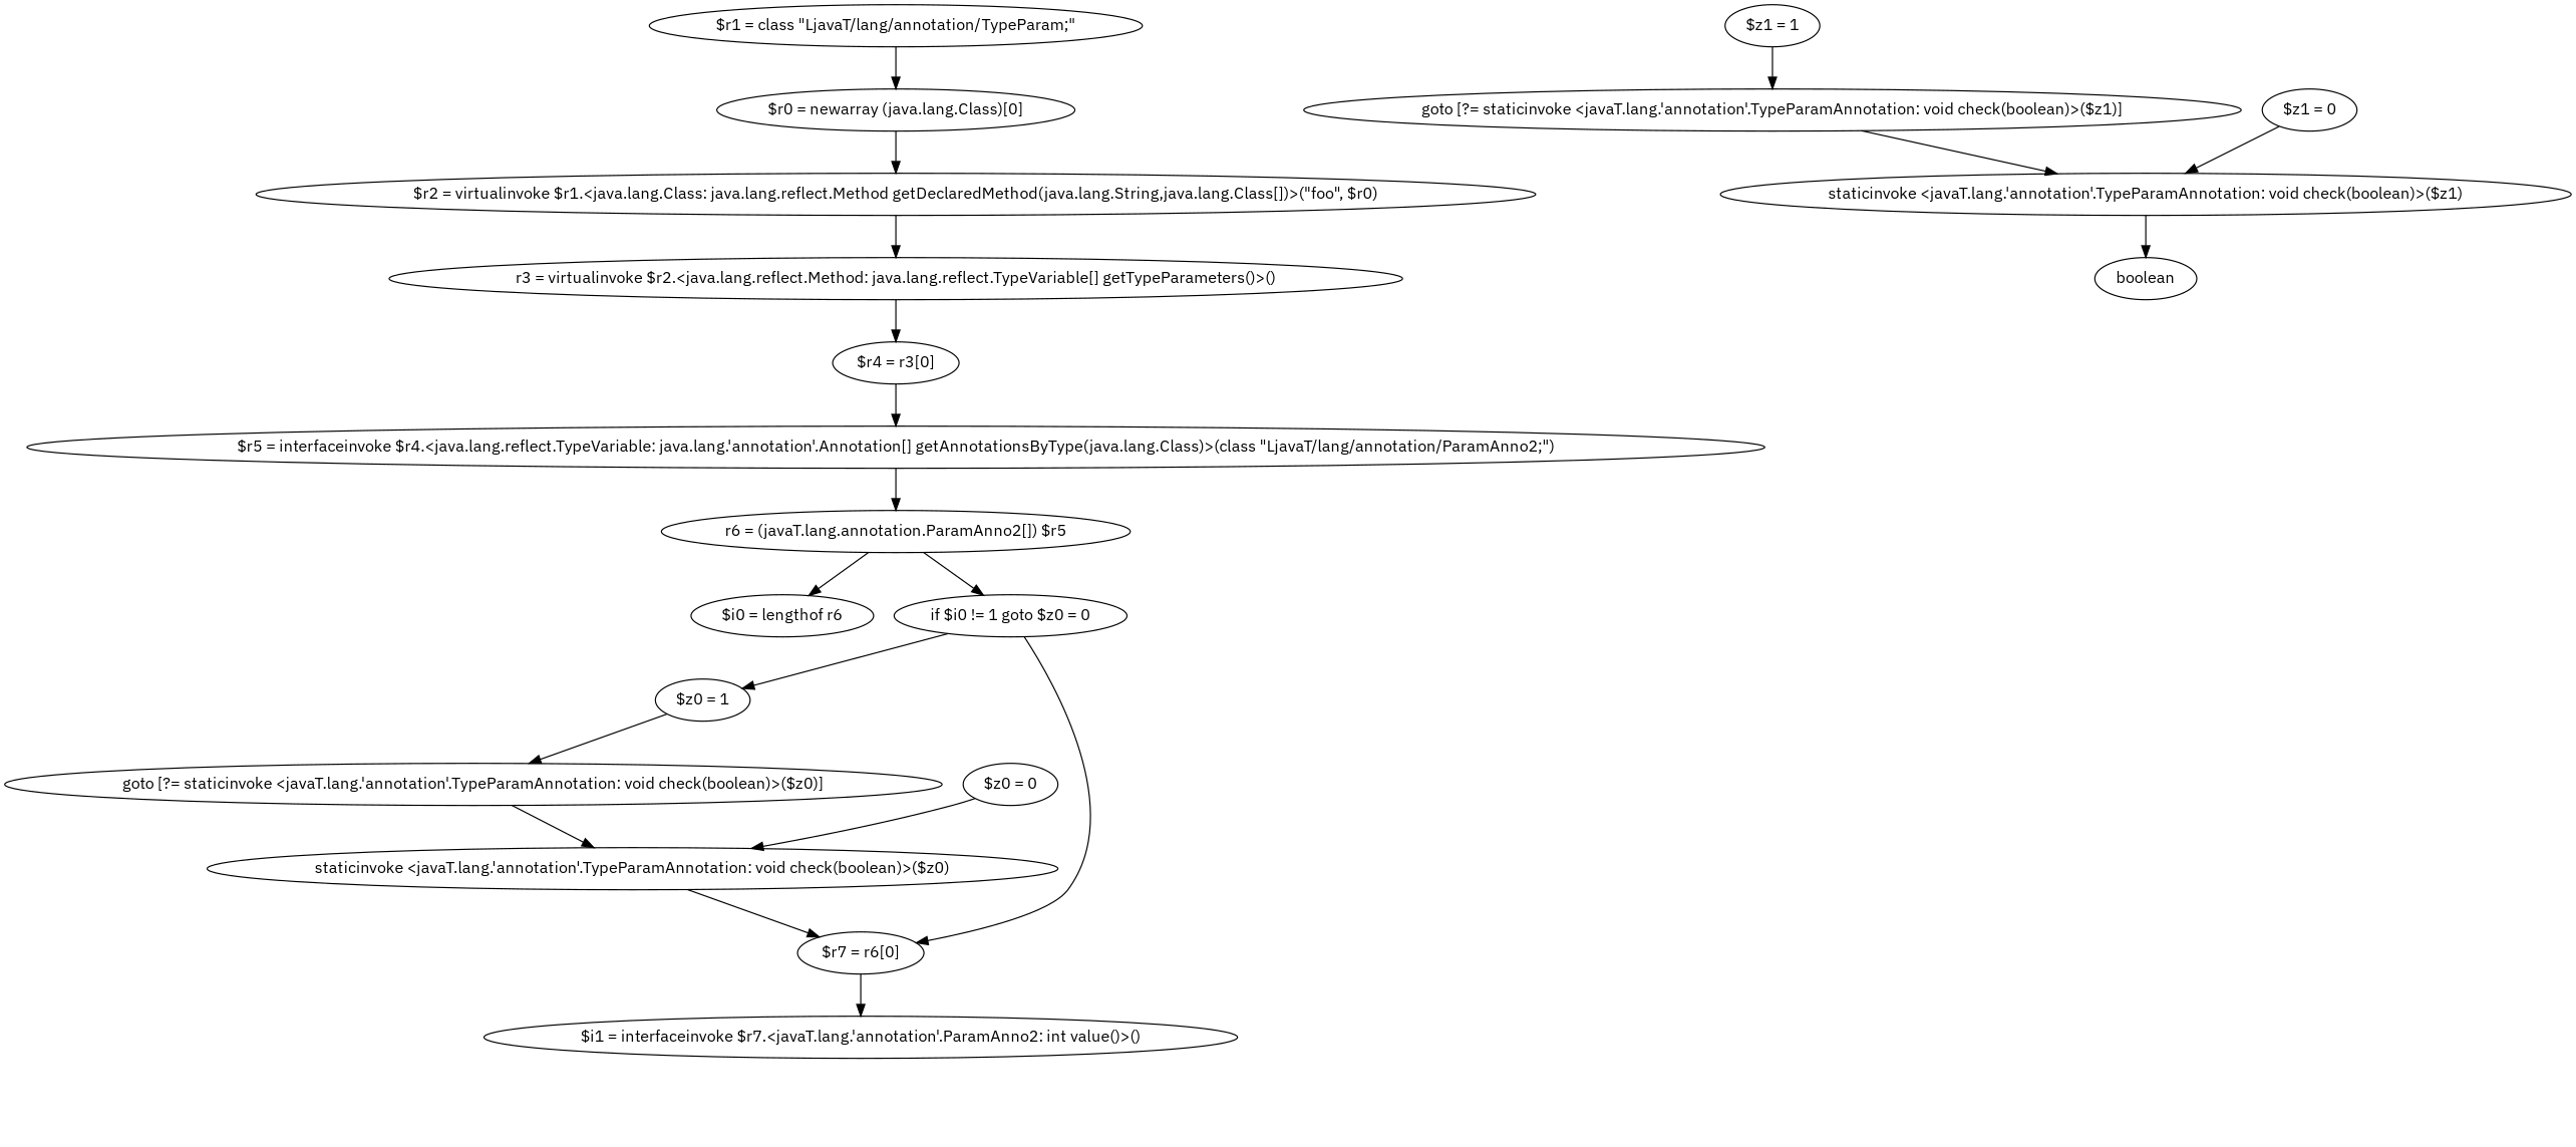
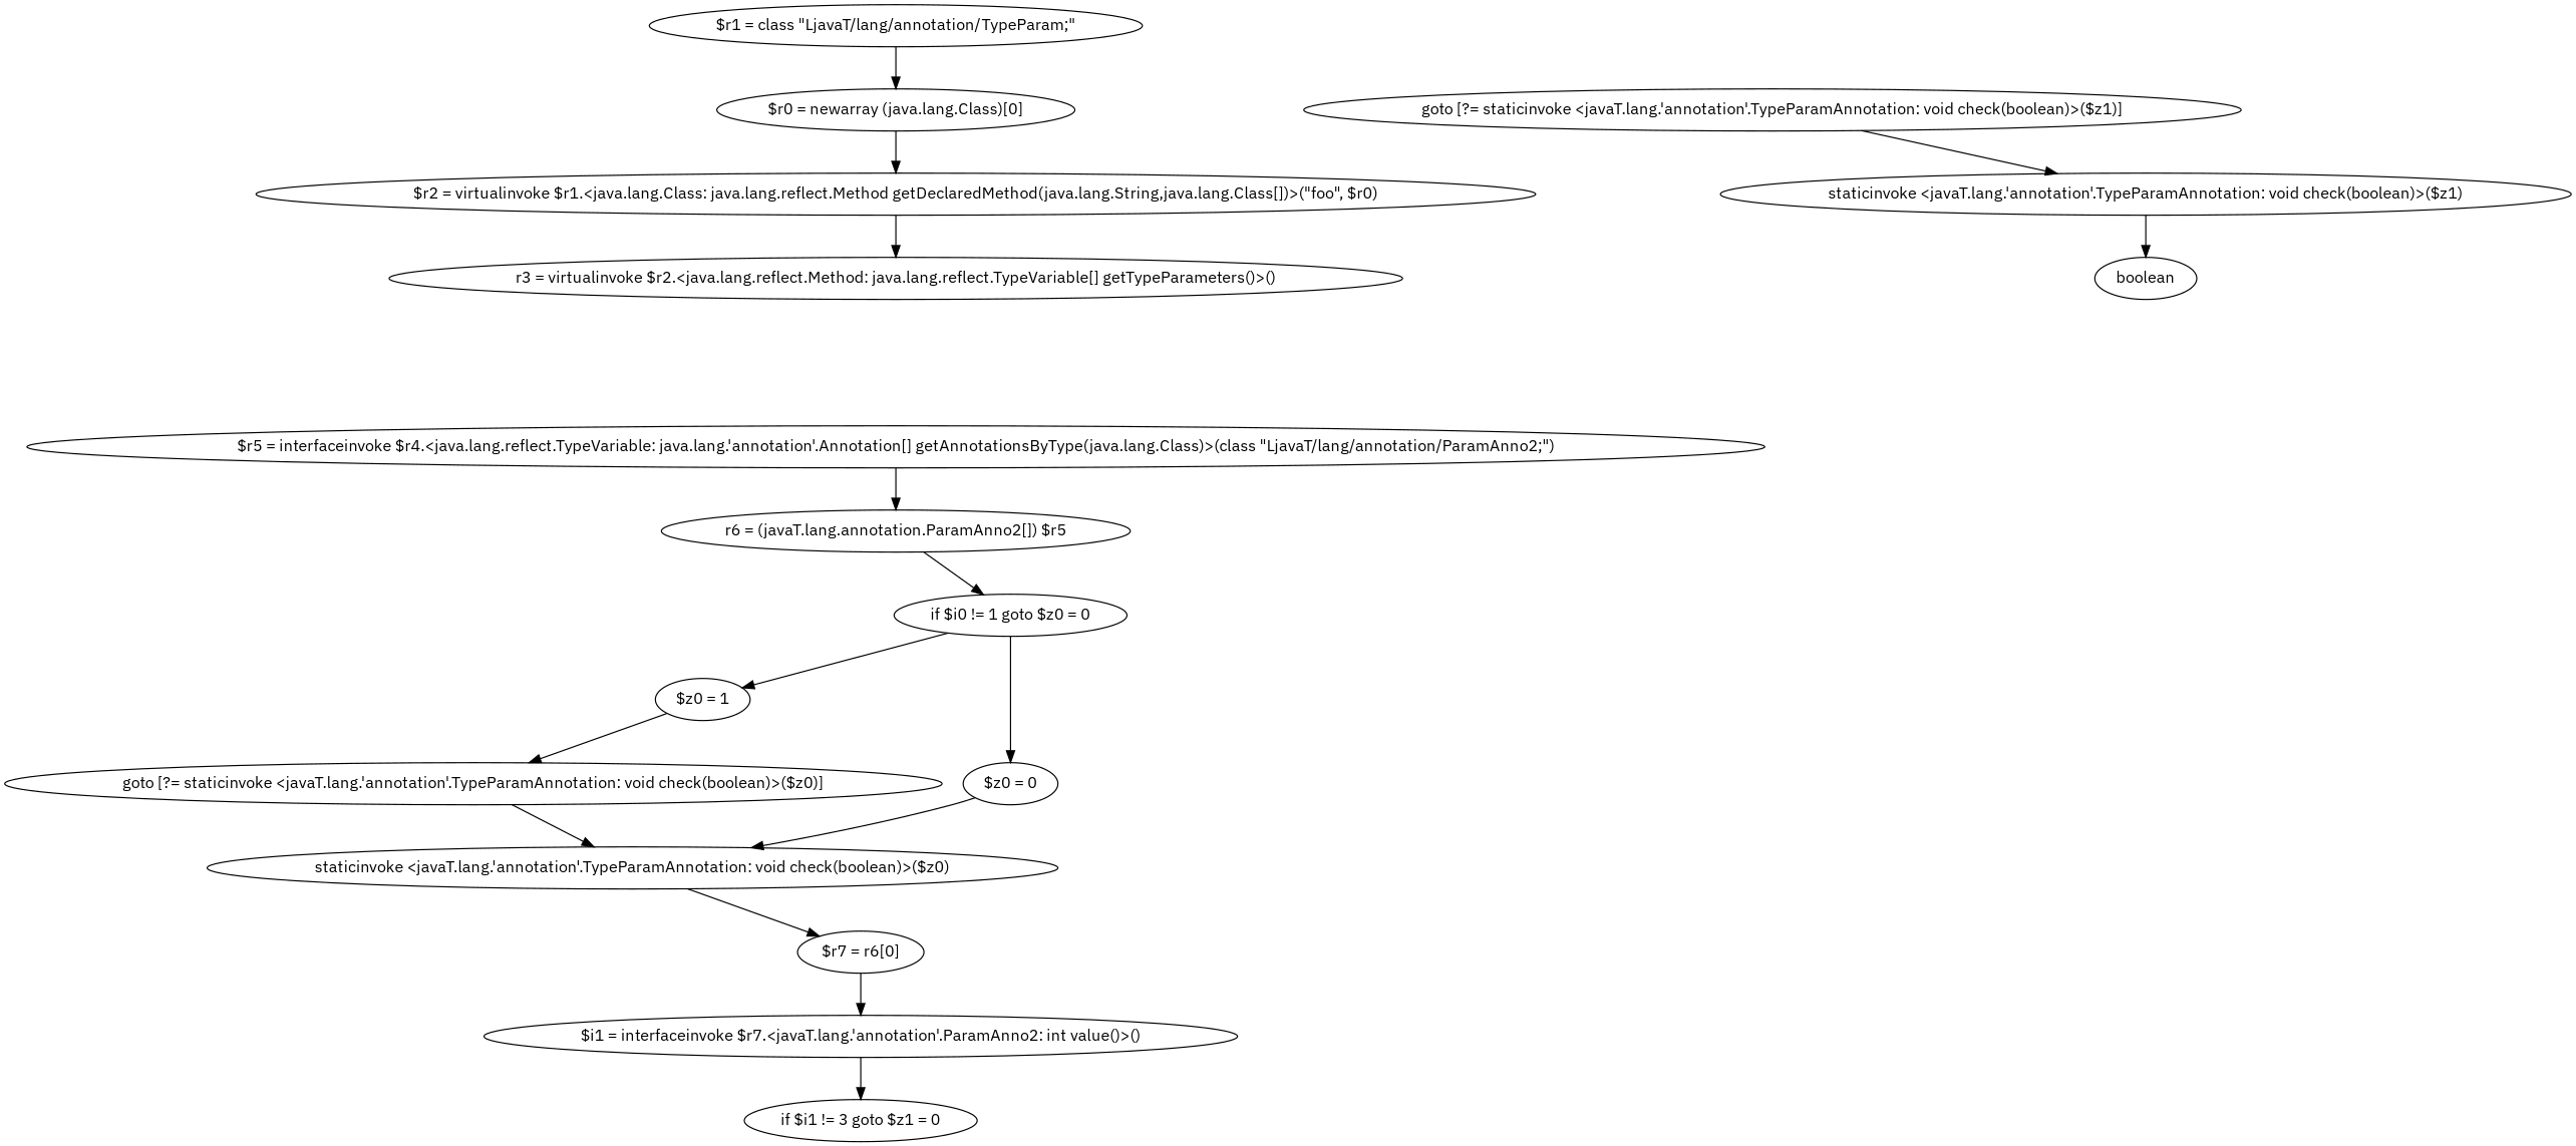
  digraph {
    fontname="IBM Plex Sans"
    node [fontname="IBM Plex Sans"]
    edge [fontname="IBM Plex Sans"]
    "$r1 = class \"LjavaT/lang/annotation/TypeParam;\""
    "$r0 = newarray (java.lang.Class)[0]"
    "$r2 = virtualinvoke $r1.<java.lang.Class: java.lang.reflect.Method getDeclaredMethod(java.lang.String,java.lang.Class[])>(\"foo\", $r0)"
    "r3 = virtualinvoke $r2.<java.lang.reflect.Method: java.lang.reflect.TypeVariable[] getTypeParameters()>()"
-   "$r4 = r3[0]"
    "$r5 = interfaceinvoke $r4.<java.lang.reflect.TypeVariable: java.lang.'annotation'.Annotation[] getAnnotationsByType(java.lang.Class)>(class \"LjavaT/lang/annotation/ParamAnno2;\")"
    "r6 = (javaT.lang.annotation.ParamAnno2[]) $r5"
-   "$i0 = lengthof r6"
    "if $i0 != 1 goto $z0 = 0"
    "$z0 = 1"
    "$z0 = 0"
    "goto [?= staticinvoke <javaT.lang.'annotation'.TypeParamAnnotation: void check(boolean)>($z0)]"
    "staticinvoke <javaT.lang.'annotation'.TypeParamAnnotation: void check(boolean)>($z0)"
    "$r7 = r6[0]"
    "$i1 = interfaceinvoke $r7.<javaT.lang.'annotation'.ParamAnno2: int value()>()"
-   "$z1 = 1"
+   "if $i1 != 3 goto $z1 = 0"
    "goto [?= staticinvoke <javaT.lang.'annotation'.TypeParamAnnotation: void check(boolean)>($z1)]"
-   "$z1 = 0"
    "staticinvoke <javaT.lang.'annotation'.TypeParamAnnotation: void check(boolean)>($z1)"
    n21 [label=boolean]
    "$r1 = class \"LjavaT/lang/annotation/TypeParam;\"" -> "$r0 = newarray (java.lang.Class)[0]"
    "$r0 = newarray (java.lang.Class)[0]" -> "$r2 = virtualinvoke $r1.<java.lang.Class: java.lang.reflect.Method getDeclaredMethod(java.lang.String,java.lang.Class[])>(\"foo\", $r0)"
    "$r2 = virtualinvoke $r1.<java.lang.Class: java.lang.reflect.Method getDeclaredMethod(java.lang.String,java.lang.Class[])>(\"foo\", $r0)" -> "r3 = virtualinvoke $r2.<java.lang.reflect.Method: java.lang.reflect.TypeVariable[] getTypeParameters()>()"
-   "r3 = virtualinvoke $r2.<java.lang.reflect.Method: java.lang.reflect.TypeVariable[] getTypeParameters()>()" -> "$r4 = r3[0]"
-   "$r4 = r3[0]" -> "$r5 = interfaceinvoke $r4.<java.lang.reflect.TypeVariable: java.lang.'annotation'.Annotation[] getAnnotationsByType(java.lang.Class)>(class \"LjavaT/lang/annotation/ParamAnno2;\")"
    "$r5 = interfaceinvoke $r4.<java.lang.reflect.TypeVariable: java.lang.'annotation'.Annotation[] getAnnotationsByType(java.lang.Class)>(class \"LjavaT/lang/annotation/ParamAnno2;\")" -> "r6 = (javaT.lang.annotation.ParamAnno2[]) $r5"
-   "r6 = (javaT.lang.annotation.ParamAnno2[]) $r5" -> "$i0 = lengthof r6"
    "r6 = (javaT.lang.annotation.ParamAnno2[]) $r5" -> "if $i0 != 1 goto $z0 = 0"
    "if $i0 != 1 goto $z0 = 0" -> "$z0 = 1"
-   "if $i0 != 1 goto $z0 = 0" -> "$r7 = r6[0]"
+   "if $i0 != 1 goto $z0 = 0" -> "$z0 = 0"
    "$z0 = 1" -> "goto [?= staticinvoke <javaT.lang.'annotation'.TypeParamAnnotation: void check(boolean)>($z0)]"
    "$z0 = 0" -> "staticinvoke <javaT.lang.'annotation'.TypeParamAnnotation: void check(boolean)>($z0)"
    "goto [?= staticinvoke <javaT.lang.'annotation'.TypeParamAnnotation: void check(boolean)>($z0)]" -> "staticinvoke <javaT.lang.'annotation'.TypeParamAnnotation: void check(boolean)>($z0)"
    "staticinvoke <javaT.lang.'annotation'.TypeParamAnnotation: void check(boolean)>($z0)" -> "$r7 = r6[0]"
    "$r7 = r6[0]" -> "$i1 = interfaceinvoke $r7.<javaT.lang.'annotation'.ParamAnno2: int value()>()"
-   "$z1 = 1" -> "goto [?= staticinvoke <javaT.lang.'annotation'.TypeParamAnnotation: void check(boolean)>($z1)]"
+   "$i1 = interfaceinvoke $r7.<javaT.lang.'annotation'.ParamAnno2: int value()>()" -> "if $i1 != 3 goto $z1 = 0"
    "goto [?= staticinvoke <javaT.lang.'annotation'.TypeParamAnnotation: void check(boolean)>($z1)]" -> "staticinvoke <javaT.lang.'annotation'.TypeParamAnnotation: void check(boolean)>($z1)"
-   "$z1 = 0" -> "staticinvoke <javaT.lang.'annotation'.TypeParamAnnotation: void check(boolean)>($z1)"
    "staticinvoke <javaT.lang.'annotation'.TypeParamAnnotation: void check(boolean)>($z1)" -> n21
  }
